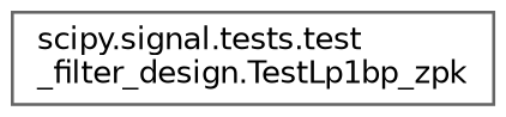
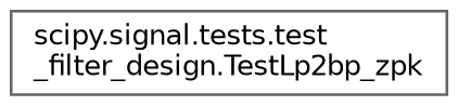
  digraph {
    rankdir=LR
-   n1 [color=grey40 fillcolor=white fontname=Helvetica fontsize=10 height=0.2 label="scipy.signal.tests.test\l_filter_design.TestLp1bp_zpk" shape=box style=filled width=0.4]
+   n1 [color=grey40 fillcolor=white fontname=Helvetica fontsize=10 height=0.2 label="scipy.signal.tests.test\l_filter_design.TestLp2bp_zpk" shape=box style=filled width=0.4]
  }
